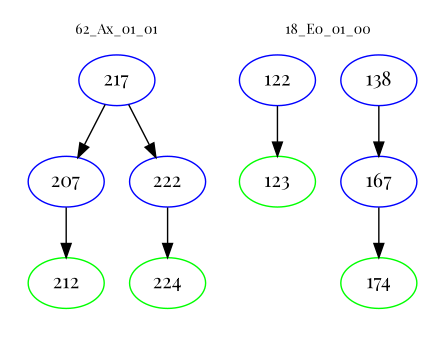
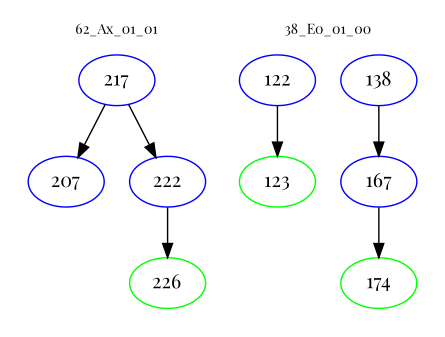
  digraph {
    fontname="Playfair Display"
    node [color=blue fontname="Playfair Display"]
    edge [color=black fontname="Playfair Display"]
    n1 [label=217]
    n2 [label=207]
    n3 [label=222]
-   n4 [color=green label=212]
-   n5 [color=green label=224]
+   n5 [color=green label=226]
    n6 [label=138]
    n7 [label=122]
    n8 [label=167]
    n9 [color=green label=123]
    n10 [color=green label=174]
    subgraph cluster_1 {
      color=white
      fontsize=10
      label="62_Ax_01_01"
      n1
      n2
      n3
-     n4
      n5
    }
    subgraph cluster_2 {
      color=white
      fontsize=10
-     label="18_E0_01_00"
+     label="38_E0_01_00"
      n6
      n7
      n8
      n9
      n10
    }
    n1 -> n2
    n1 -> n3
-   n2 -> n4
    n3 -> n5
    n6 -> n8
    n7 -> n9
    n8 -> n10
  }
